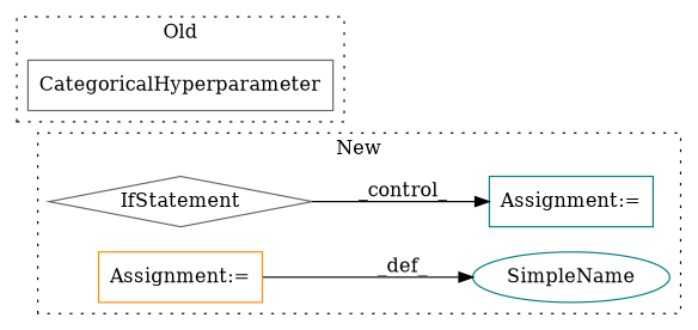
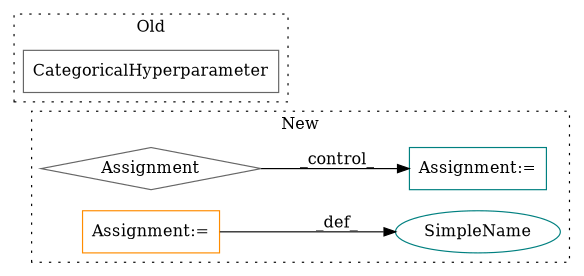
  digraph {
    rankdir=LR
    node [a=7 color=gray40 l=1 shape=box]
-   n1 [a=25 l="4,2" label=IfStatement s="8187,8217" shape=diamond]
+   n1 [a=25 l="4,2" label=Assignment s="8187,8217" shape=diamond]
    n2 [a=42 color=teal label=SimpleName shape=ellipse l=""]
    n3 [color=teal label="Assignment:=" s=8245]
    n4 [color=darkorange label="Assignment:=" s=8148]
    n5 [a=32 l="39,1" label=CategoricalHyperparameter s="7829,7933"]
    subgraph cluster_1 {
      label=New
      style=dotted
      n1
      n2
      n3
      n4
    }
    subgraph cluster_2 {
      label=Old
      style=dotted
      n5
    }
    n1 -> n3 [label=_control_]
    n4 -> n2 [label=_def_]
  }
